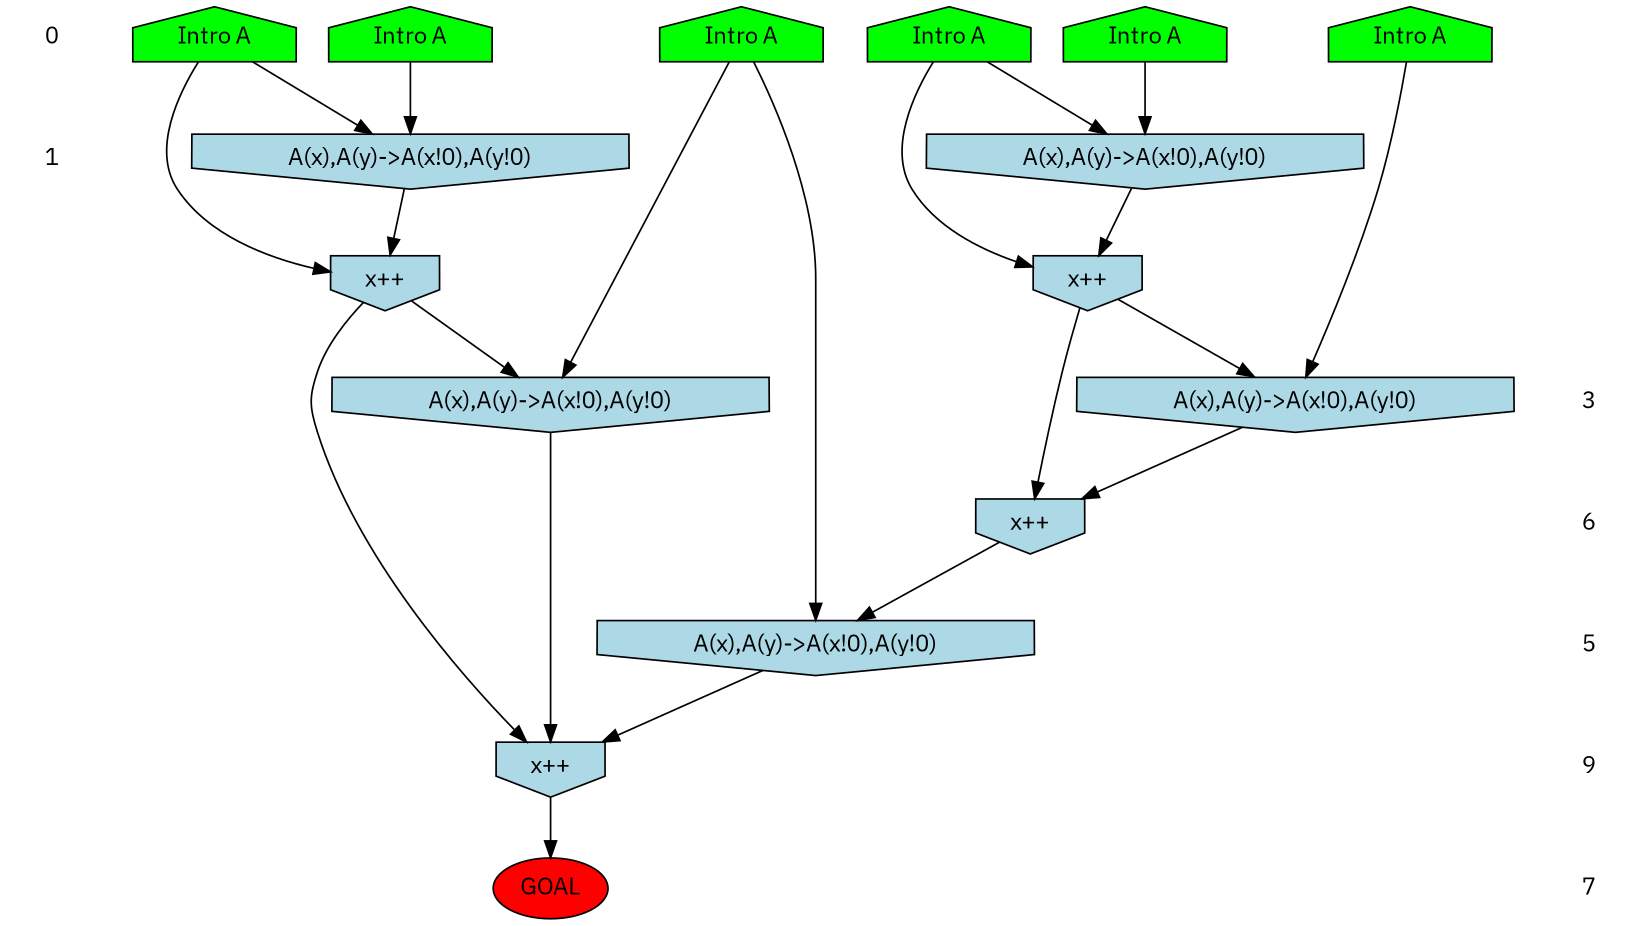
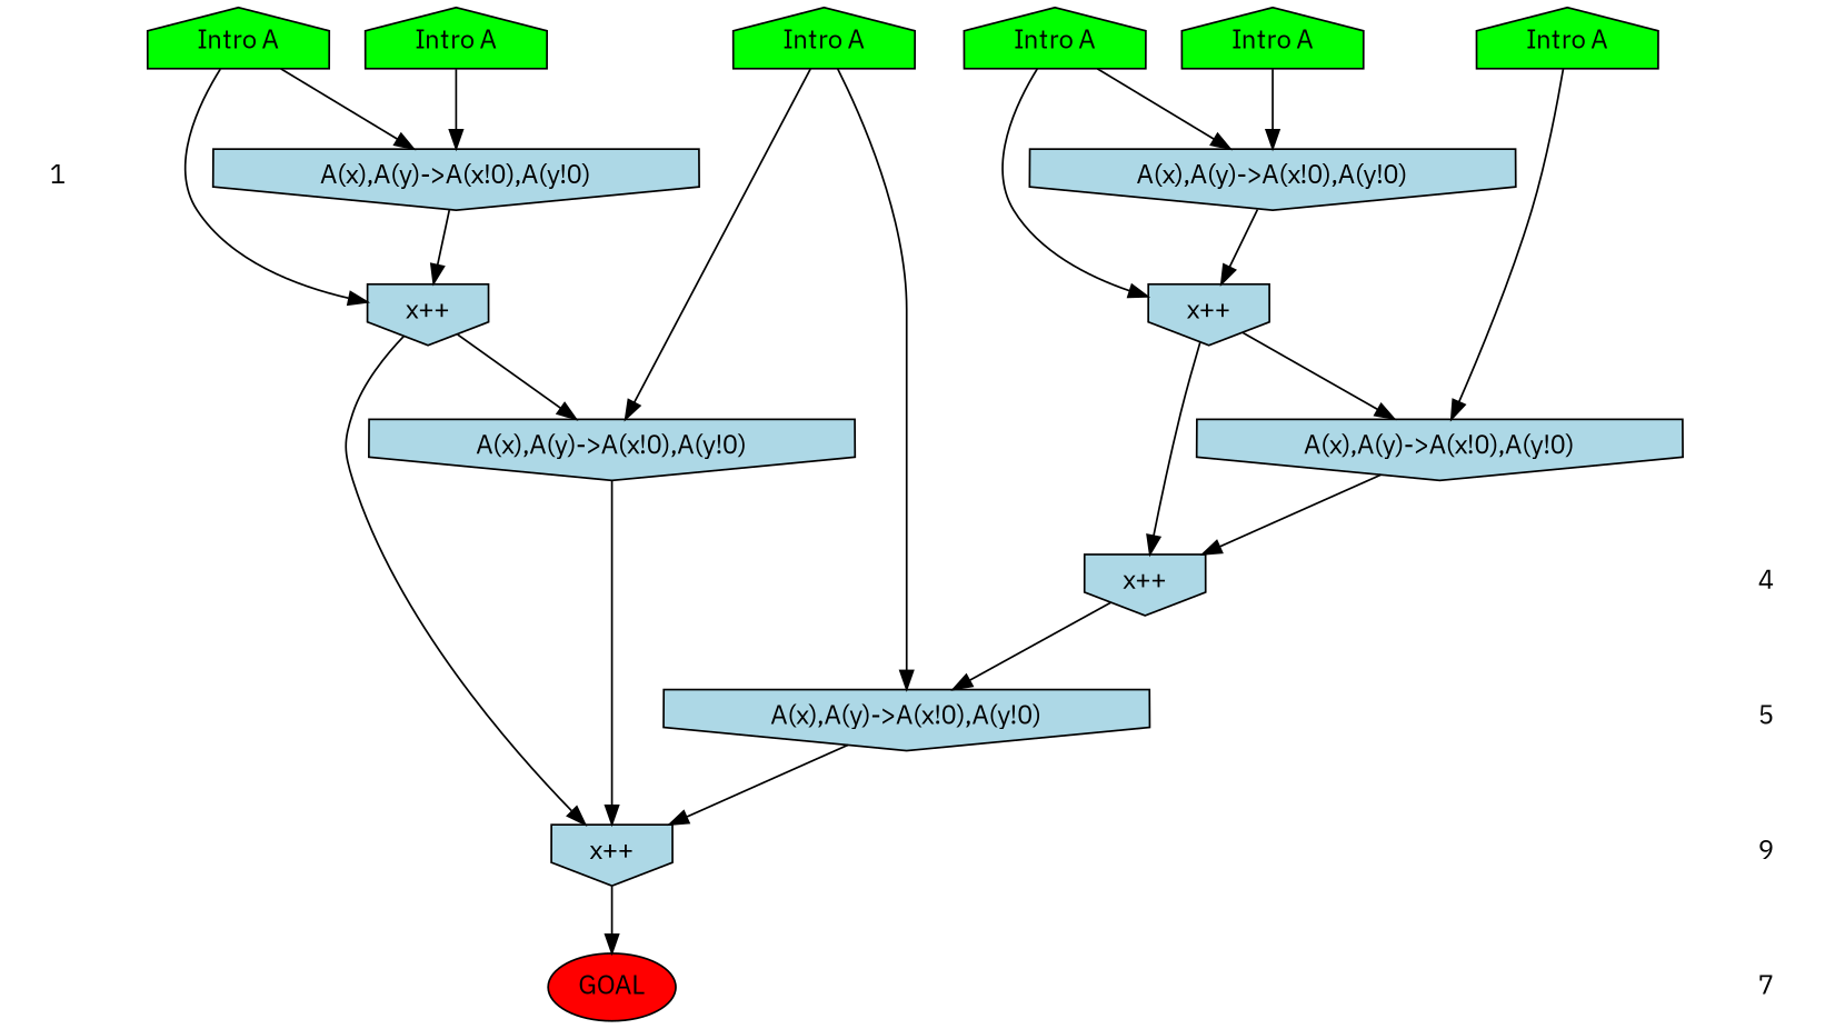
  digraph {
    fontname="IBM Plex Sans"
    ranksep=.5
    node [fontname="IBM Plex Sans" shape=invhouse fillcolor=lightblue style=filled]
    edge [fontname="IBM Plex Sans"]
-   0 [shape=plaintext fillcolor="" style=""]
    n2 [fillcolor=green label="Intro A" shape=house]
    n3 [fillcolor=green label="Intro A" shape=house]
    n4 [fillcolor=green label="Intro A" shape=house]
    n5 [fillcolor=green label="Intro A" shape=house]
    n6 [fillcolor=green label="Intro A" shape=house]
    n7 [fillcolor=green label="Intro A" shape=house]
    1 [shape=plaintext fillcolor="" style=""]
    n9 [label="A(x),A(y)->A(x!0),A(y!0)"]
    n10 [label="A(x),A(y)->A(x!0),A(y!0)"]
    n11 [label="x++"]
    n12 [label="x++"]
-   3 [shape=plaintext fillcolor="" style=""]
    n14 [label="A(x),A(y)->A(x!0),A(y!0)"]
    n15 [label="A(x),A(y)->A(x!0),A(y!0)"]
-   4 [shape=plaintext label=6 fillcolor="" style=""]
+   4 [shape=plaintext fillcolor="" style=""]
    n17 [label="x++"]
    5 [shape=plaintext fillcolor="" style=""]
    n19 [label="A(x),A(y)->A(x!0),A(y!0)"]
    n20 [label=9 shape=plaintext fillcolor="" style=""]
    n21 [label="x++"]
    7 [shape=plaintext fillcolor="" style=""]
    n23 [fillcolor=red label=GOAL shape=""]
    subgraph sub_1 {
      rank=same
-     0
      n2
      n3
      n4
      n5
      n6
      n7
    }
    subgraph sub_2 {
      rank=same
      1
      n9
      n10
    }
    subgraph sub_3 {
      rank=same
      n11
      n12
    }
    subgraph sub_4 {
      rank=same
-     3
      n14
      n15
    }
    subgraph sub_5 {
      rank=same
      4
      n17
    }
    subgraph sub_6 {
      rank=same
      5
      n19
    }
    subgraph sub_7 {
      rank=same
      n20
      n21
    }
    subgraph sub_8 {
      rank=same
      7
      n23
    }
-   0 -> 1 [style=invis]
    n2 -> n10
    n2 -> n12
    n3 -> n10
    n4 -> n15
    n4 -> n19
    n5 -> n14
    n6 -> n9
    n7 -> n9
    n7 -> n11
    n9 -> n11
    n10 -> n12
    n11 -> n14
    n11 -> n17
    n12 -> n15
    n12 -> n21
-   3 -> 4 [style=invis]
    n14 -> n17
    n15 -> n21
    4 -> 5 [style=invis]
    n17 -> n19
    5 -> n20 [style=invis]
    n19 -> n21
    n20 -> 7 [style=invis]
    n21 -> n23
  }
